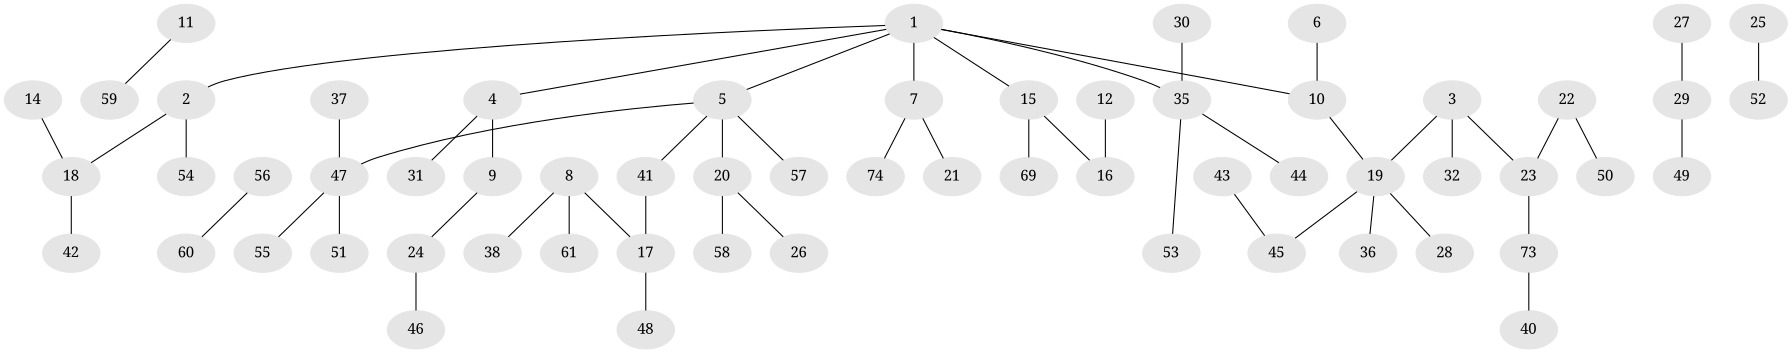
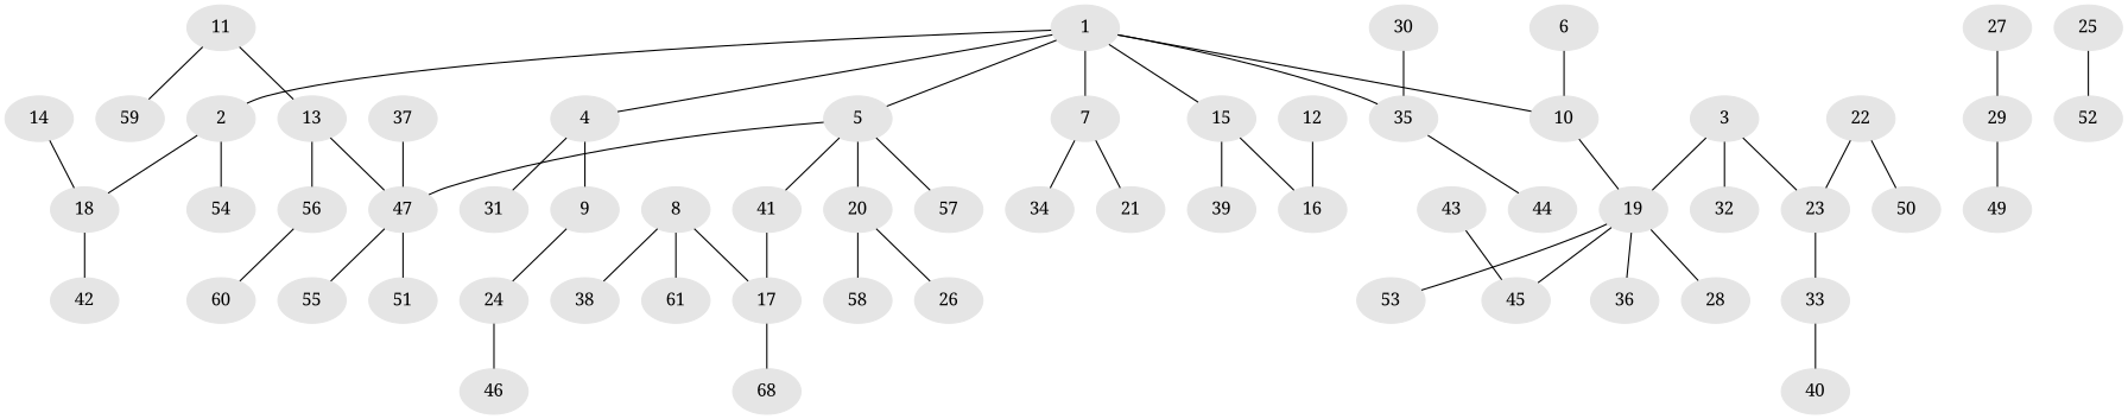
  graph {
    fontname="Noto Serif"
    node [color=gray90 fontname="Noto Serif" style=filled]
    edge [fontname="Noto Serif" weight=1.0]
    1
    2
    4
    5
    7
    10
    15
    35
    18
    54
    9
    31
    20
    41
    47
    57
    21
-   34 [label=74]
+   34
    19
    16
-   39 [label=69]
+   39
    44
    53
    42
    3
    23
    32
    28
    36
    45
-   33 [label=73]
+   33
    24
    17
-   48
+   48 [label=68]
    26
    58
    51
    55
    6
    8
    38
    61
    46
    11
+   13
    59
    56
    12
    60
    14
    29
    49
    22
    50
    40
    25
    52
    27
    30
    37
    43
    1 -- 2
    1 -- 4
    1 -- 5
    1 -- 7
    1 -- 10
    1 -- 15
    1 -- 35
    2 -- 18
    2 -- 54
    4 -- 9
    4 -- 31
    5 -- 20
    5 -- 41
    5 -- 47
    5 -- 57
    7 -- 21
    7 -- 34
    10 -- 19
    15 -- 16
    15 -- 39
    35 -- 44
-   35 -- 53
+   19 -- 53
    18 -- 42
    9 -- 24
    20 -- 26
    20 -- 58
    41 -- 17
    47 -- 51
    47 -- 55
    19 -- 28
    19 -- 36
    19 -- 45
    3 -- 19
    3 -- 23
    3 -- 32
    23 -- 33
    33 -- 40
    24 -- 46
    17 -- 48
    6 -- 10
    8 -- 17
    8 -- 38
    8 -- 61
+   11 -- 13
    11 -- 59
+   13 -- 47
+   13 -- 56
    56 -- 60
    12 -- 16
    14 -- 18
    29 -- 49
    22 -- 23
    22 -- 50
    25 -- 52
    27 -- 29
    30 -- 35
    37 -- 47
    43 -- 45
  }
